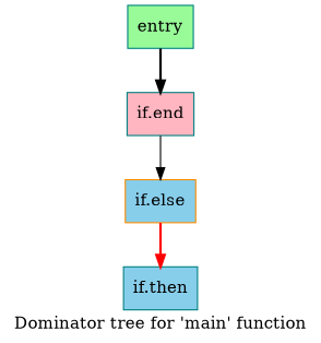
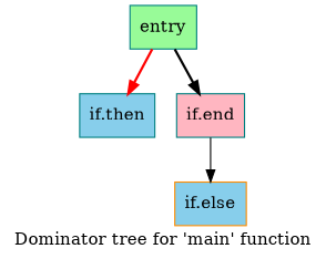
  digraph {
    label="Dominator tree for 'main' function"
    node [color=teal fillcolor=skyblue shape=record style=filled]
    edge [color=black style=bold]
    n1 [fillcolor=palegreen label="{entry}"]
    n2 [label="{if.then}"]
    n3 [fillcolor=lightpink label="{if.end}"]
    n4 [color=darkorange label="{if.else}"]
-   n4 -> n2 [color=red]
+   n1 -> n2 [color=red]
    n1 -> n3
    n3 -> n4 [style=solid]
  }
